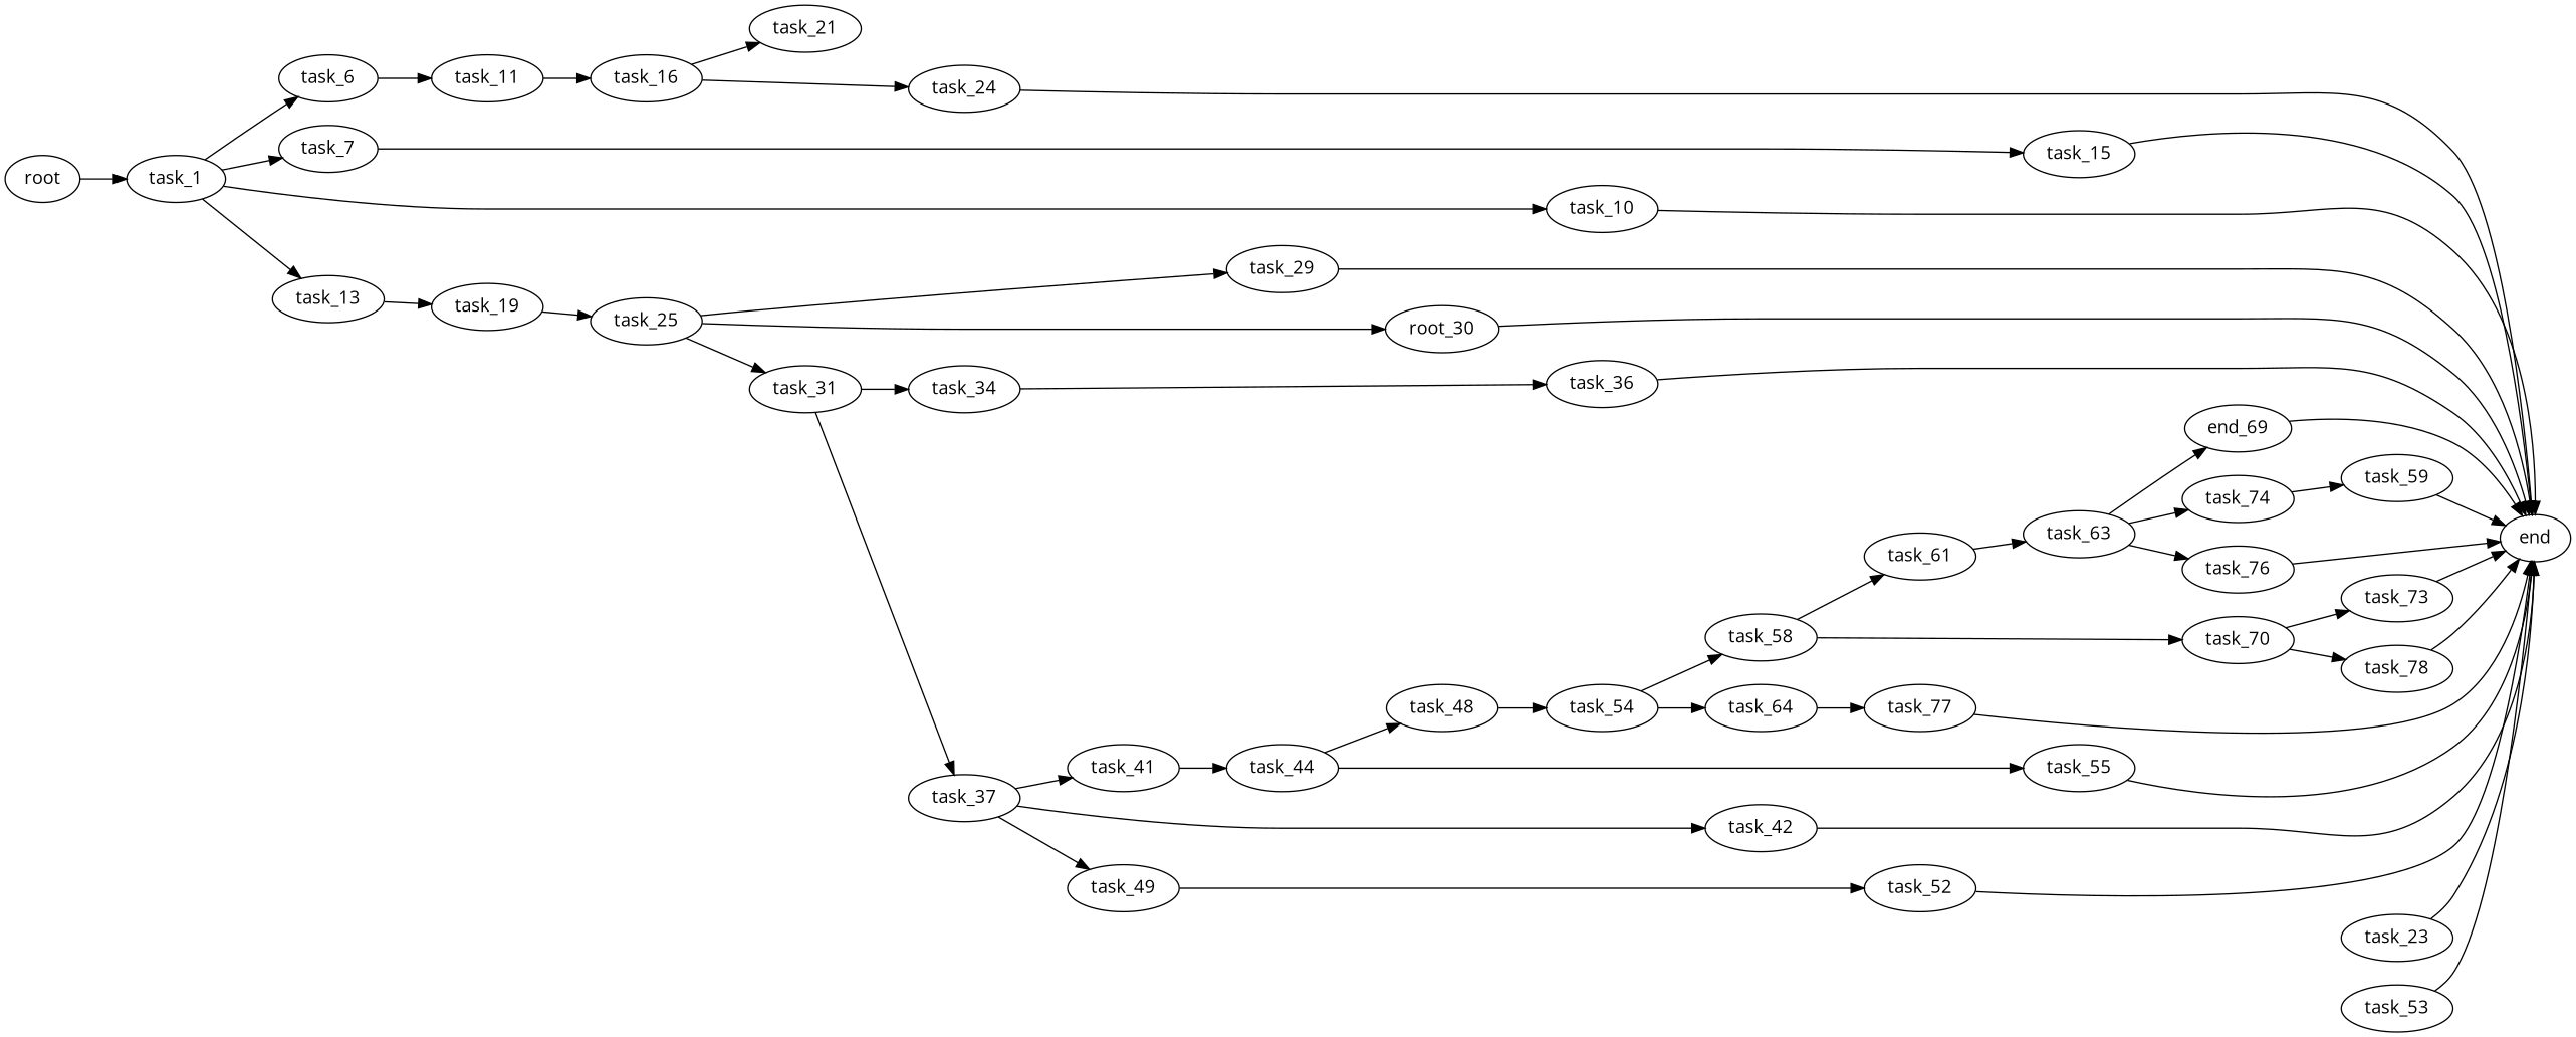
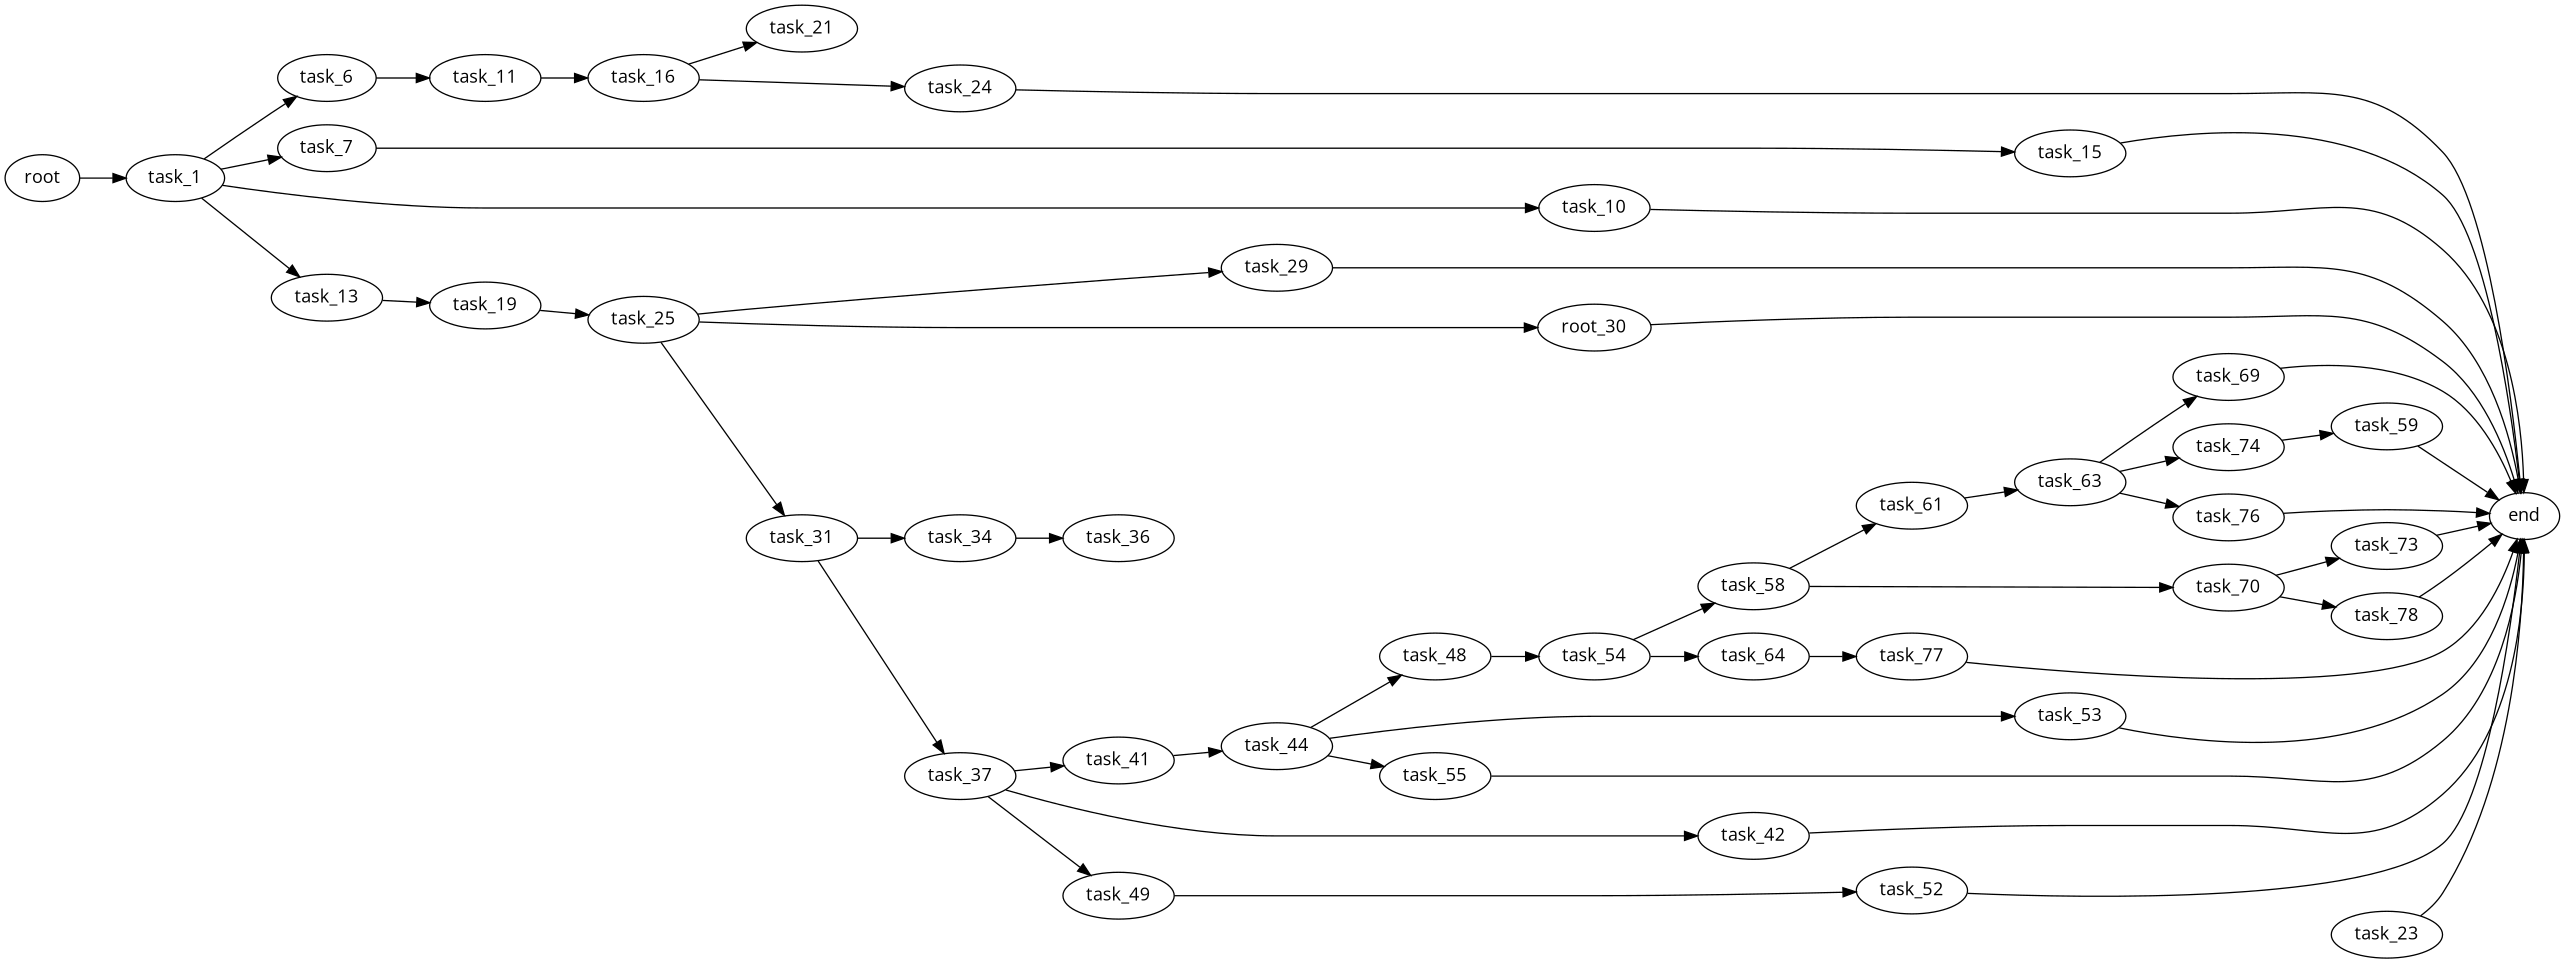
  digraph {
    fontname="Open Sans"
    rankdir=LR
    node [fontname="Open Sans"]
    edge [fontname="Open Sans"]
    root
    task_1
    task_6
    task_7
    task_10
    task_13
    task_11
    task_15
    end
    task_19
    task_16
    task_25
    task_21
    task_24
    task_29
    n16 [label=root_30]
    task_31
    task_23
    task_34
    task_37
    task_36
    task_41
    task_42
    task_49
    task_44
    task_52
    task_48
    task_53
    task_55
    task_54
    task_58
    task_64
    task_61
    task_70
    task_77
    task_63
    task_73
    task_78
-   task_69 [label=end_69]
+   task_69
    task_74
    task_76
    n42 [label=task_59]
    root -> task_1
    task_1 -> task_6
    task_1 -> task_7
    task_1 -> task_10
    task_1 -> task_13
    task_6 -> task_11
    task_7 -> task_15
    task_10 -> end
    task_13 -> task_19
    task_11 -> task_16
    task_15 -> end
    task_19 -> task_25
    task_16 -> task_21
    task_16 -> task_24
    task_25 -> task_29
    task_25 -> n16
    task_25 -> task_31
    task_24 -> end
    task_29 -> end
    n16 -> end
    task_31 -> task_34
    task_31 -> task_37
    task_23 -> end
    task_34 -> task_36
    task_37 -> task_41
    task_37 -> task_42
    task_37 -> task_49
-   task_36 -> end
    task_41 -> task_44
    task_42 -> end
    task_49 -> task_52
    task_44 -> task_48
+   task_44 -> task_53
    task_44 -> task_55
    task_52 -> end
    task_48 -> task_54
    task_53 -> end
    task_55 -> end
    task_54 -> task_58
    task_54 -> task_64
    task_58 -> task_61
    task_58 -> task_70
    task_64 -> task_77
    task_61 -> task_63
    task_70 -> task_73
    task_70 -> task_78
    task_77 -> end
    task_63 -> task_69
    task_63 -> task_74
    task_63 -> task_76
    task_73 -> end
    task_78 -> end
    task_69 -> end
    task_74 -> n42
    task_76 -> end
    n42 -> end
  }
